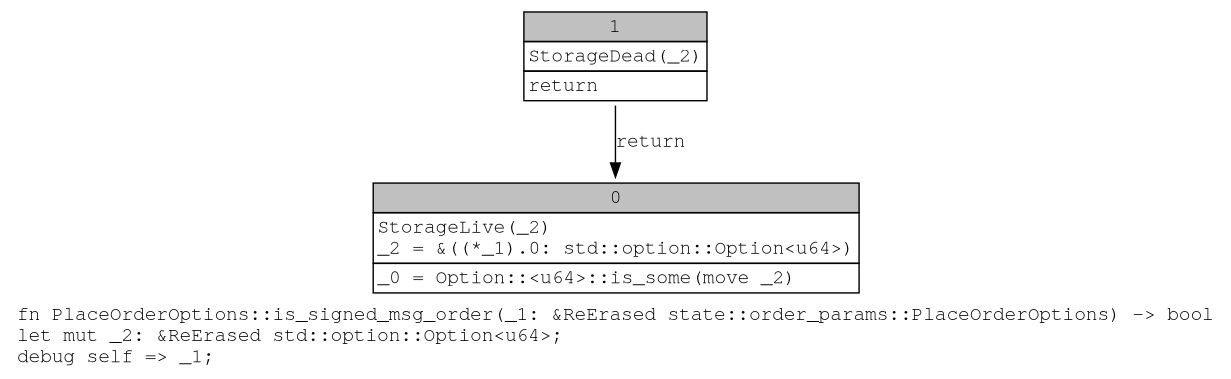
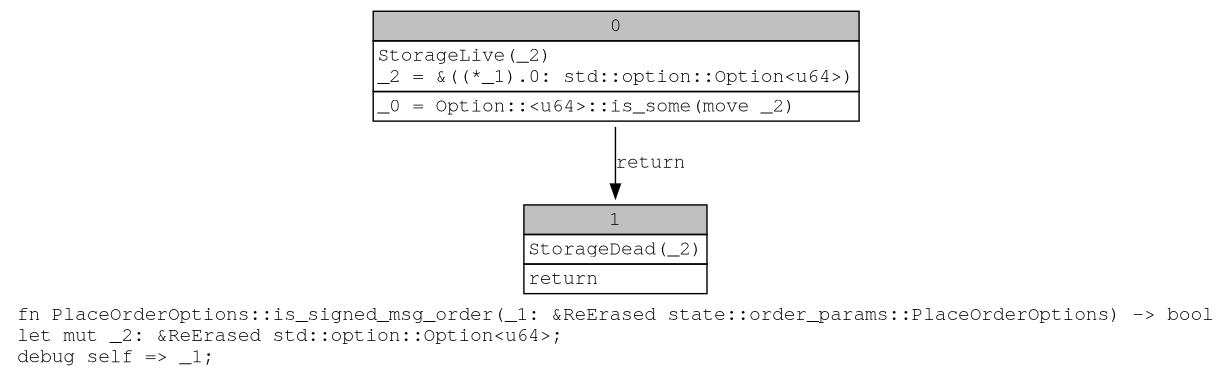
  digraph {
    fontname="Courier, monospace"
    label=<fn PlaceOrderOptions::is_signed_msg_order(_1: &amp;ReErased state::order_params::PlaceOrderOptions) -&gt; bool<br align="left"/>let mut _2: &amp;ReErased std::option::Option&lt;u64&gt;;<br align="left"/>debug self =&gt; _1;<br align="left"/>>
    node [fontname="Courier, monospace" shape=none]
    n1 [label=<<table border="0" cellborder="1" cellspacing="0"><tr><td bgcolor="gray" align="center" colspan="1">0</td></tr><tr><td align="left" balign="left">StorageLive(_2)<br/>_2 = &amp;((*_1).0: std::option::Option&lt;u64&gt;)<br/></td></tr><tr><td align="left">_0 = Option::&lt;u64&gt;::is_some(move _2)</td></tr></table>>]
    n2 [label=<<table border="0" cellborder="1" cellspacing="0"><tr><td bgcolor="gray" align="center" colspan="1">1</td></tr><tr><td align="left" balign="left">StorageDead(_2)<br/></td></tr><tr><td align="left">return</td></tr></table>>]
-   n2 -> n1 [fontname="Courier, monospace" label=return]
+   n1 -> n2 [fontname="Courier, monospace" label=return]
  }
